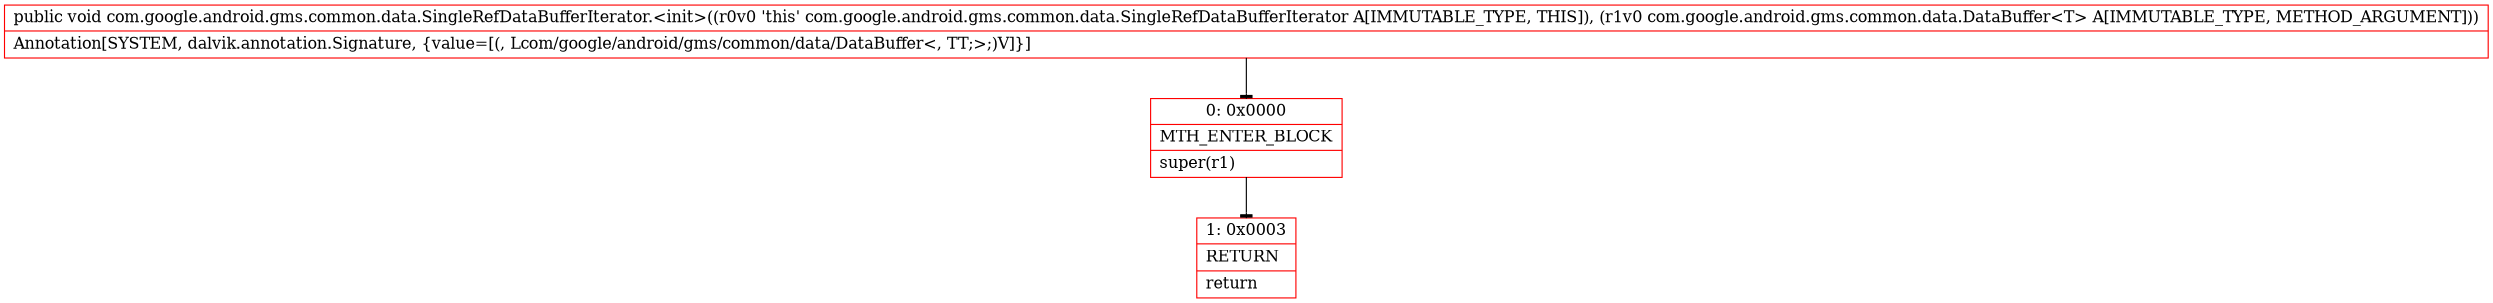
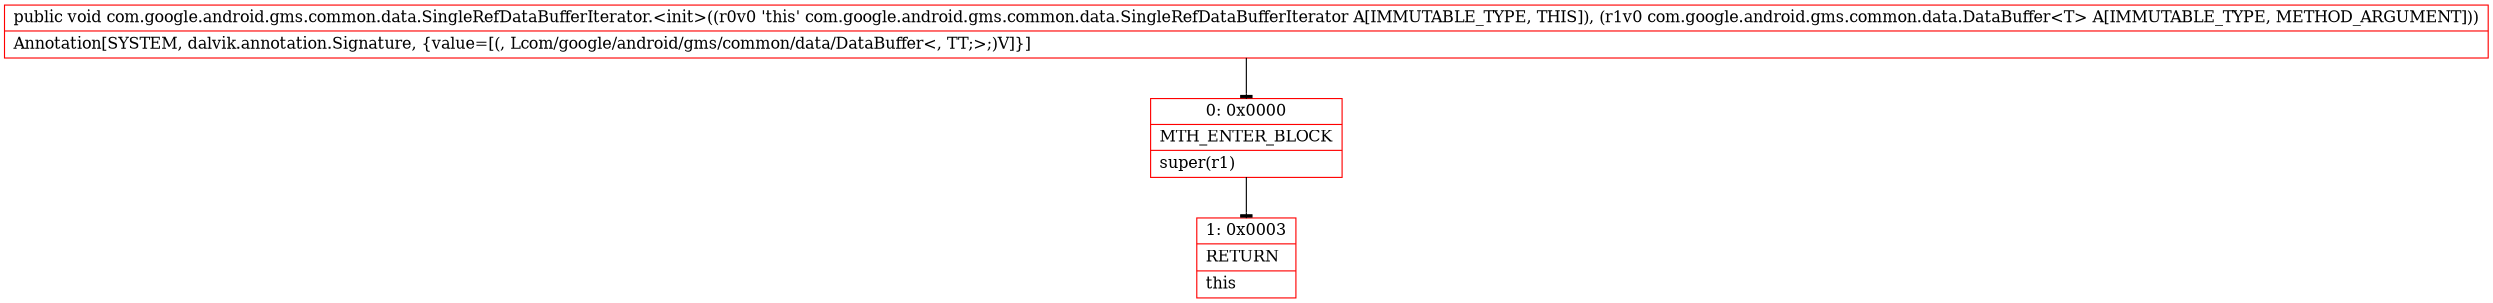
  digraph {
    node [shape=record color=red]
    edge [arrowhead=tee]
    n1 [label="{0\:\ 0x0000|MTH_ENTER_BLOCK\l|super(r1)\l}"]
-   n2 [label="{1\:\ 0x0003|RETURN\l|return\l}"]
+   n2 [label="{1\:\ 0x0003|RETURN\l|this\l}"]
    n3 [label="{public void com.google.android.gms.common.data.SingleRefDataBufferIterator.\<init\>((r0v0 'this' com.google.android.gms.common.data.SingleRefDataBufferIterator A[IMMUTABLE_TYPE, THIS]), (r1v0 com.google.android.gms.common.data.DataBuffer\<T\> A[IMMUTABLE_TYPE, METHOD_ARGUMENT]))  | Annotation[SYSTEM, dalvik.annotation.Signature, \{value=[(, Lcom\/google\/android\/gms\/common\/data\/DataBuffer\<, TT;\>;)V]\}]\l}"]
    n1 -> n2
    n3 -> n1
  }
